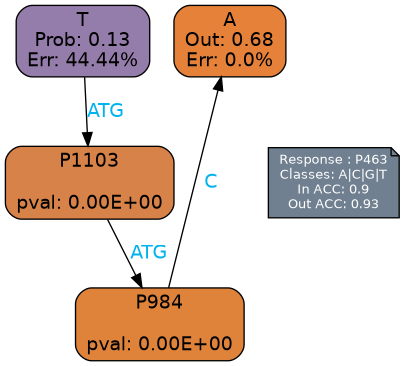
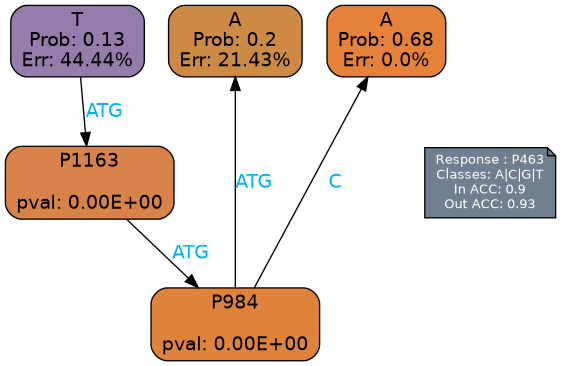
  digraph {
    ranksep=equally
    splines=polylines
    node [color=black fontname=helvetica shape=box style="filled, rounded"]
    edge [fontcolor=deepskyblue2 fontname=helvetica]
    n1 [fillcolor="#957dab" label="T\nProb: 0.13\nErr: 44.44%"]
-   n3 [fillcolor="#e58139" label="A\nOut: 0.68\nErr: 0.0%"]
+   n2 [fillcolor="#cd8a45" label="A\nProb: 0.2\nErr: 21.43%"]
+   n3 [fillcolor="#e58139" label="A\nProb: 0.68\nErr: 0.0%"]
    n4 [align=left fillcolor=slategray fontcolor=white fontsize=10 label="Response : P463\nClasses: A|C|G|T\nIn ACC: 0.9\nOut ACC: 0.93\n" shape=note style=filled]
-   n5 [fillcolor="#d68249" label="P1103\n\npval: 0.00E+00"]
+   n5 [fillcolor="#d68249" label="P1163\n\npval: 0.00E+00"]
    n6 [fillcolor="#df833b" label="P984\n\npval: 0.00E+00"]
    subgraph sub_1 {
      rank=same
      n1
+     n2
      n3
    }
    subgraph sub_2 {
      rank=same
      n4
      n5
    }
    n1 -> n5 [label=ATG]
    n5 -> n6 [label=ATG]
+   n6 -> n2 [label=ATG]
    n6 -> n3 [label=C]
  }
